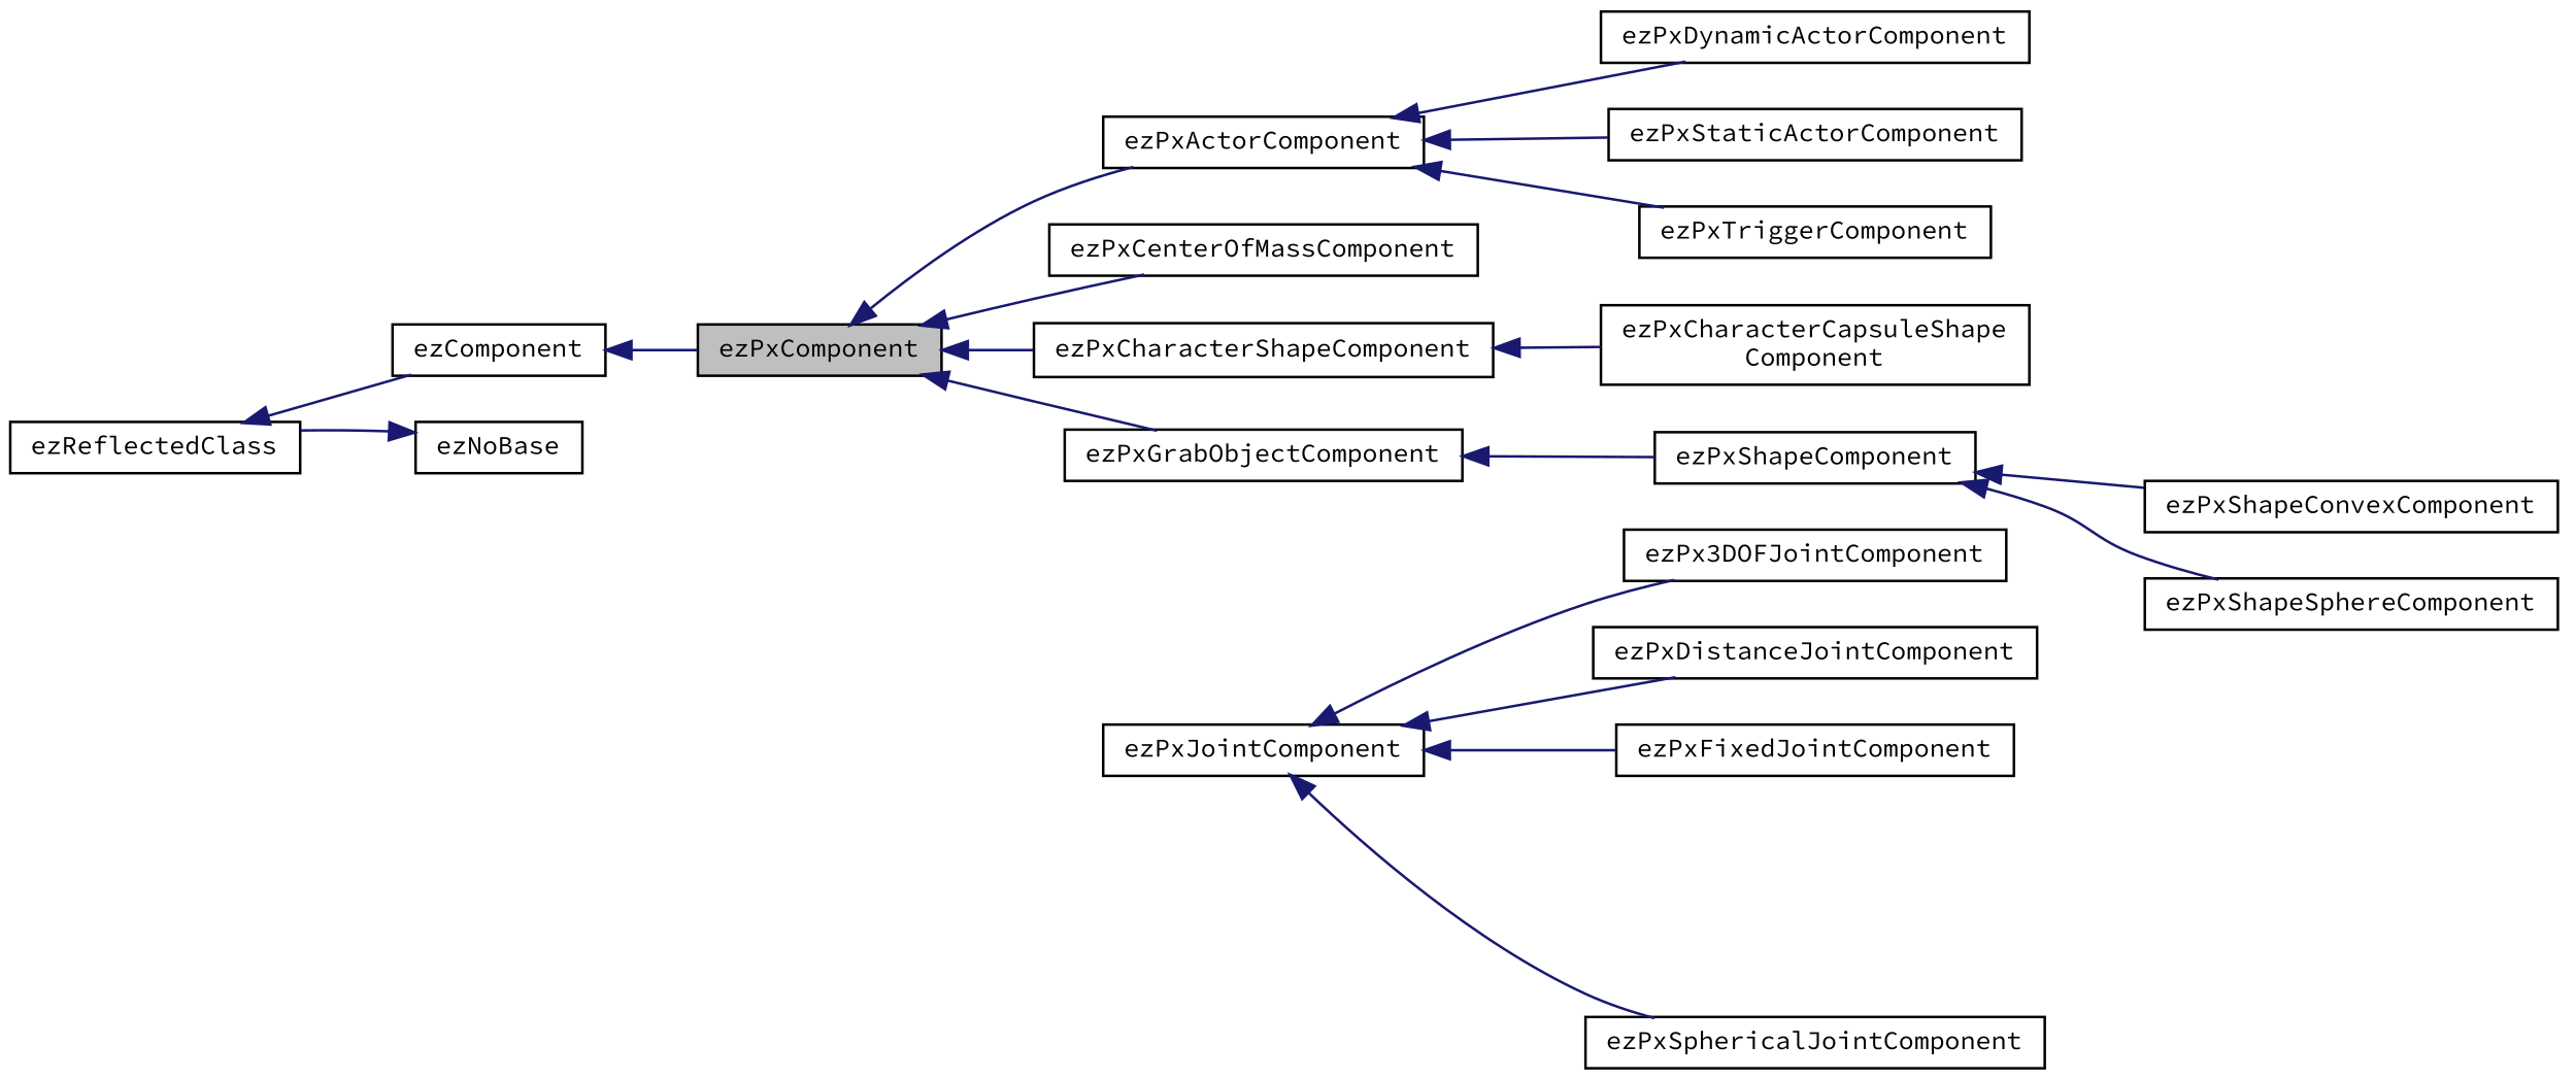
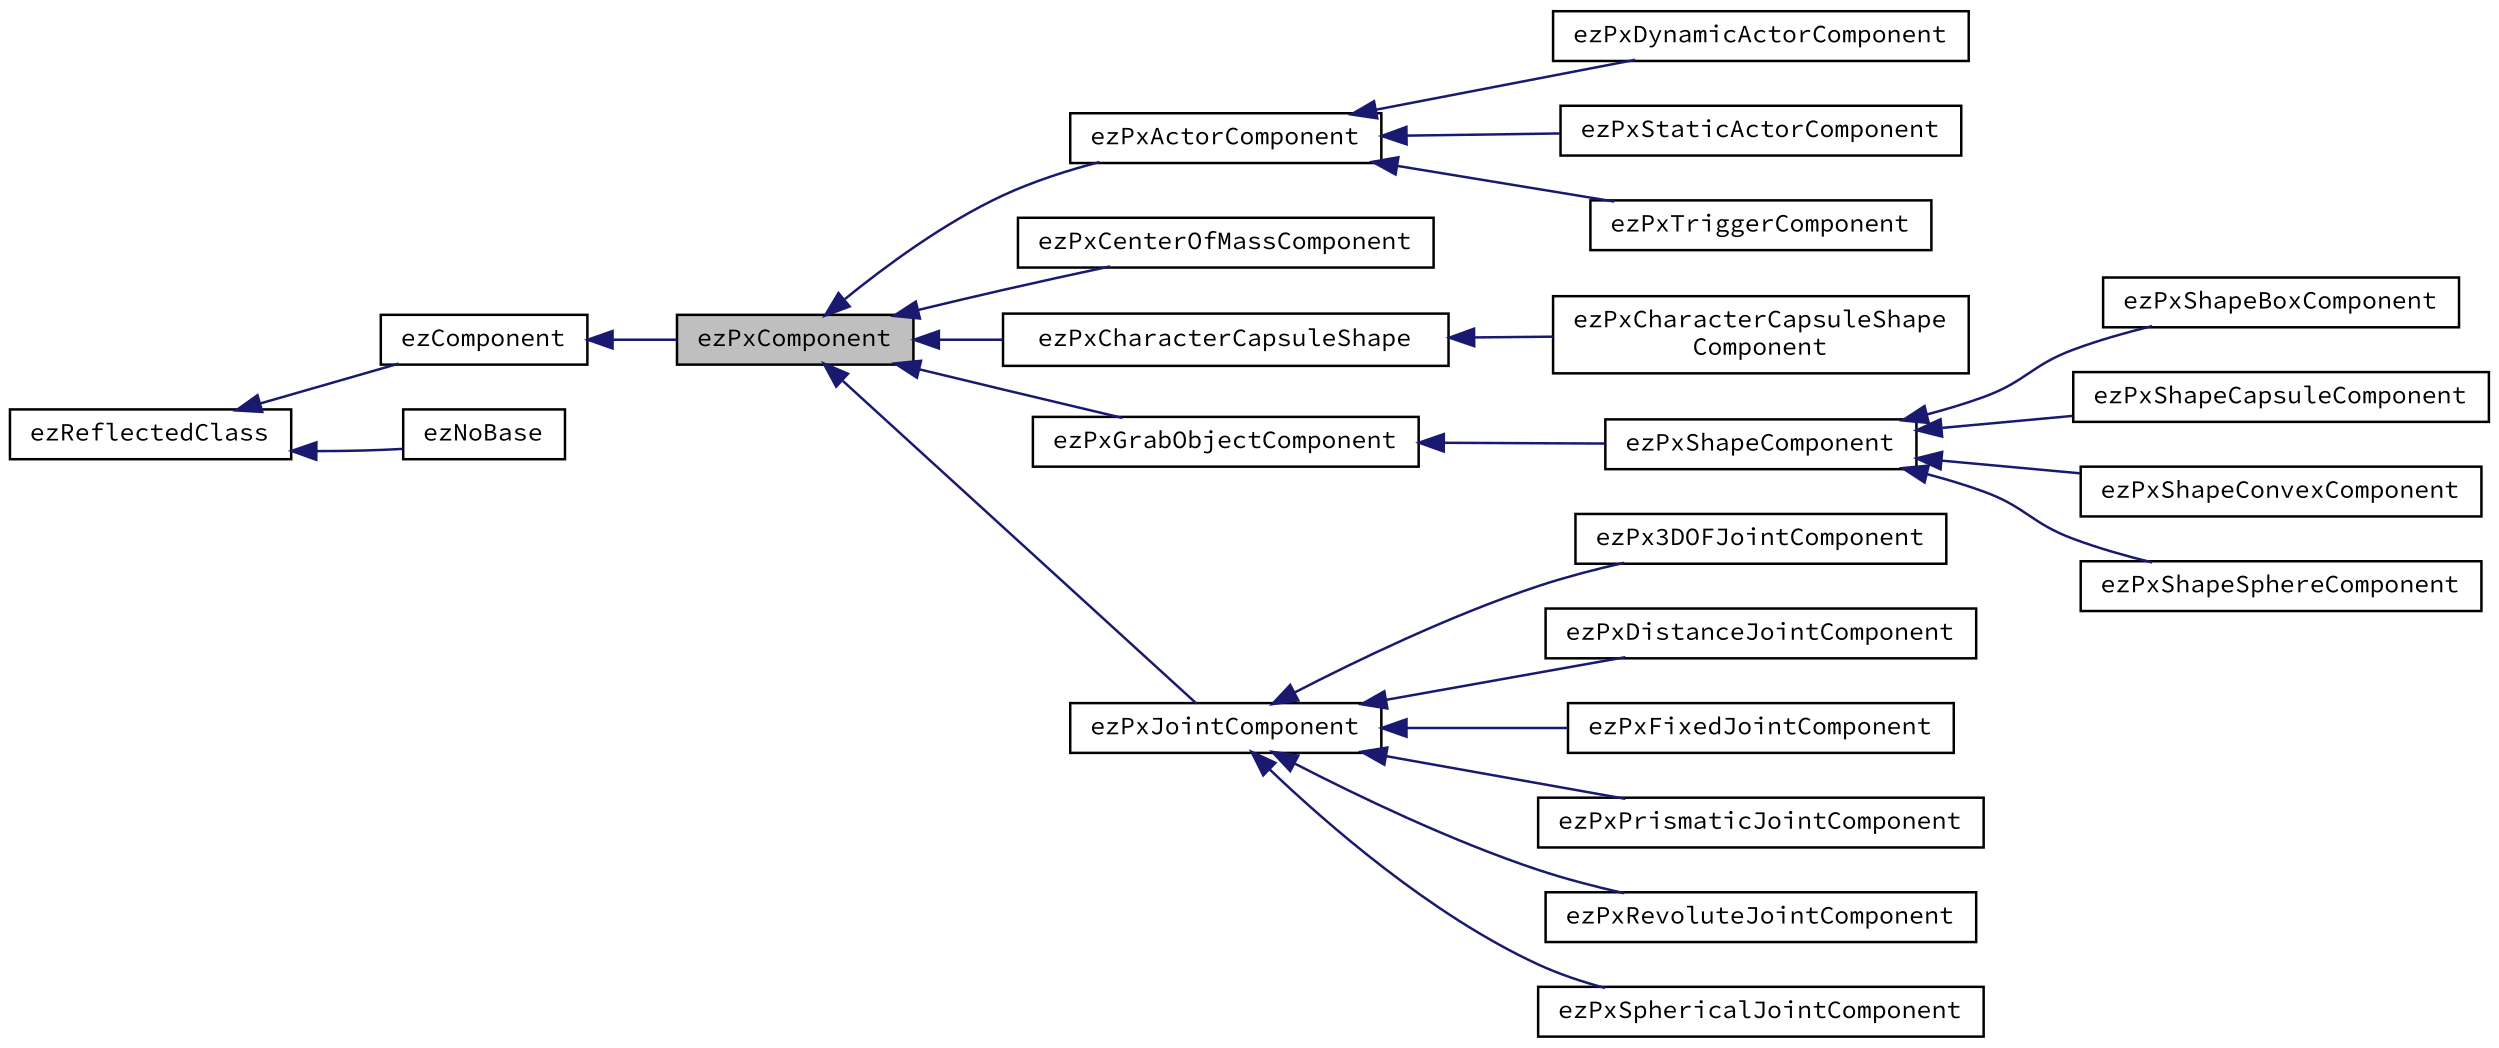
  digraph {
    fontname="Source Code Pro"
    rankdir=LR
    node [color=black fillcolor=white fontname="Source Code Pro" fontsize=10 shape=record style=filled]
    edge [color=midnightblue dir=back fontname="Source Code Pro" fontsize=10 labelfontname=Helvetica labelfontsize=10 style=solid]
    n1 [fillcolor=grey75 fontcolor=black height=0.2 label=ezPxComponent width=0.4]
    n2 [height=0.2 label=ezPxActorComponent width=0.4]
    n3 [height=0.2 label=ezPxCenterOfMassComponent width=0.4]
-   n4 [height=0.2 label=ezPxCharacterShapeComponent width=0.4]
+   n4 [height=0.2 label=ezPxCharacterCapsuleShape width=0.4]
    n5 [height=0.2 label=ezPxGrabObjectComponent width=0.4]
    n6 [height=0.2 label=ezPxJointComponent width=0.4]
    n7 [height=0.2 label=ezPxDynamicActorComponent width=0.4]
    n8 [height=0.2 label=ezPxStaticActorComponent width=0.4]
    n9 [height=0.2 label=ezPxTriggerComponent width=0.4]
    n10 [height=0.2 label="ezPxCharacterCapsuleShape\lComponent" width=0.4]
    n11 [height=0.2 label=ezPxShapeComponent width=0.4]
    n12 [height=0.2 label=ezPx3DOFJointComponent width=0.4]
    n13 [height=0.2 label=ezPxDistanceJointComponent width=0.4]
    n14 [height=0.2 label=ezPxFixedJointComponent width=0.4]
+   n15 [height=0.2 label=ezPxPrismaticJointComponent width=0.4]
+   n16 [height=0.2 label=ezPxRevoluteJointComponent width=0.4]
    n17 [height=0.2 label=ezPxSphericalJointComponent width=0.4]
+   n18 [height=0.2 label=ezPxShapeBoxComponent width=0.4]
+   n19 [height=0.2 label=ezPxShapeCapsuleComponent width=0.4]
    n20 [height=0.2 label=ezPxShapeConvexComponent width=0.4]
    n21 [height=0.2 label=ezPxShapeSphereComponent width=0.4]
    n22 [height=0.2 label=ezComponent width=0.4]
    n23 [height=0.2 label=ezReflectedClass width=0.4]
    n24 [height=0.2 label=ezNoBase width=0.4]
    n1 -> n2
    n1 -> n3
    n1 -> n4
    n1 -> n5
+   n1 -> n6
    n2 -> n7
    n2 -> n8
    n2 -> n9
    n4 -> n10
    n5 -> n11
    n6 -> n12
    n6 -> n13
    n6 -> n14
+   n6 -> n15
+   n6 -> n16
    n6 -> n17
+   n11 -> n18
+   n11 -> n19
    n11 -> n20
    n11 -> n21
    n22 -> n1
    n23 -> n22
-   n24 -> n23
+   n23 -> n24
  }
